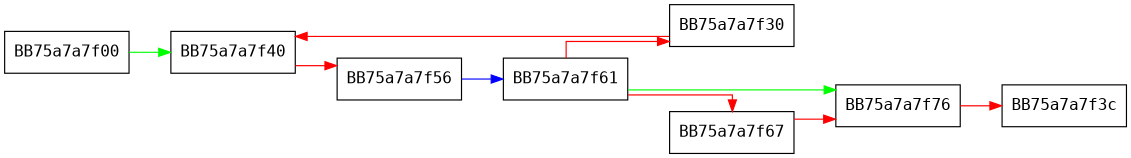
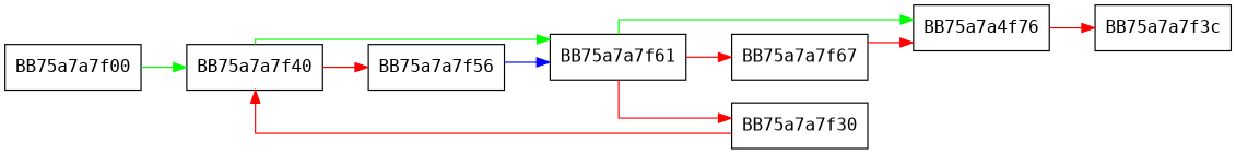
  digraph {
    fontname="DejaVu Sans Mono"
    rankdir=LR
    splines=ortho
    node [fontname="DejaVu Sans Mono" shape=box]
    edge [color=red fontname="DejaVu Sans Mono"]
    BB75a7a7f00
    BB75a7a7f40
    BB75a7a7f61
    BB75a7a7f56
    BB75a7a7f30
-   BB75a7a7f76
+   BB75a7a7f76 [label=BB75a7a4f76]
    BB75a7a7f67
    n8 [label=BB75a7a7f3c]
    BB75a7a7f00 -> BB75a7a7f40 [color=green]
+   BB75a7a7f40 -> BB75a7a7f61 [color=green]
    BB75a7a7f40 -> BB75a7a7f56
    BB75a7a7f61 -> BB75a7a7f30
    BB75a7a7f61 -> BB75a7a7f76 [color=green]
    BB75a7a7f61 -> BB75a7a7f67
    BB75a7a7f56 -> BB75a7a7f61 [color=blue]
    BB75a7a7f30 -> BB75a7a7f40
    BB75a7a7f76 -> n8
    BB75a7a7f67 -> BB75a7a7f76
  }
